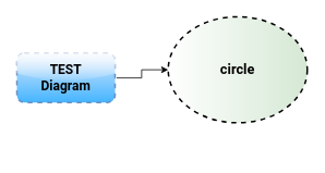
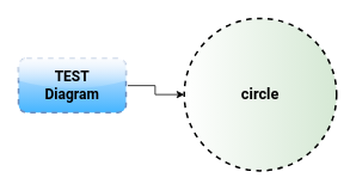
  <mxCell id="0" />
  <mxCell id="1" parent="0" />
  <mxCell id="2" style="edgeStyle=orthogonalEdgeStyle;rounded=0;orthogonalLoop=1;jettySize=auto;html=1;exitX=1;exitY=0.5;exitDx=0;exitDy=0;entryX=0;entryY=0.5;entryDx=0;entryDy=0;" edge="1" parent="1" source="3" target="4"><mxGeometry relative="1" as="geometry" /></mxCell>
  <mxCell id="3" value="&lt;font style=&quot;font-size: 16px;&quot; data-font-src=&quot;https://fonts.googleapis.com/css?family=Roboto&quot; face=&quot;Roboto&quot;&gt;&lt;b style=&quot;font-size: 16px;&quot;&gt;TEST&lt;/b&gt;&lt;/font&gt;&lt;div style=&quot;font-size: 16px;&quot;&gt;&lt;font style=&quot;font-size: 16px;&quot; face=&quot;Roboto&quot; data-font-src=&quot;https://fonts.googleapis.com/css?family=Roboto&quot;&gt;&lt;b style=&quot;font-size: 16px;&quot;&gt;Diagram&lt;/b&gt;&lt;/font&gt;&lt;/div&gt;" style="rounded=1;whiteSpace=wrap;html=1;fillColor=#dae8fc;strokeColor=#6c8ebf;gradientColor=#45B5FF;dashed=1;strokeWidth=2;perimeterSpacing=2;glass=1;shadow=0;fontFamily=Roboto;fontSource=https%3A%2F%2Ffonts.googleapis.com%2Fcss%3Ffamily%3DRoboto;fontSize=16;" vertex="1" parent="1"><mxGeometry x="20" y="65" width="120" height="60" as="geometry" /></mxCell>
- <mxCell id="4" value="circle" style="ellipse;whiteSpace=wrap;html=1;fontFamily=Roboto;fontSource=https%3A%2F%2Ffonts.googleapis.com%2Fcss%3Ffamily%3DRoboto;fontSize=17;fontStyle=1;gradientColor=#D5E8D4;gradientDirection=east;strokeWidth=2;dashed=1;perimeterSpacing=0;" vertex="1" parent="1"><mxGeometry x="205" y="20" width="170" height="130" as="geometry" /></mxCell>
+ <mxCell id="4" value="circle" style="ellipse;whiteSpace=wrap;html=1;fontFamily=Roboto;fontSource=https%3A%2F%2Ffonts.googleapis.com%2Fcss%3Ffamily%3DRoboto;fontSize=17;fontStyle=1;gradientColor=#D5E8D4;gradientDirection=east;strokeWidth=2;dashed=1;perimeterSpacing=0;" vertex="1" parent="1"><mxGeometry x="205" y="20" width="170" height="170" as="geometry" /></mxCell>
